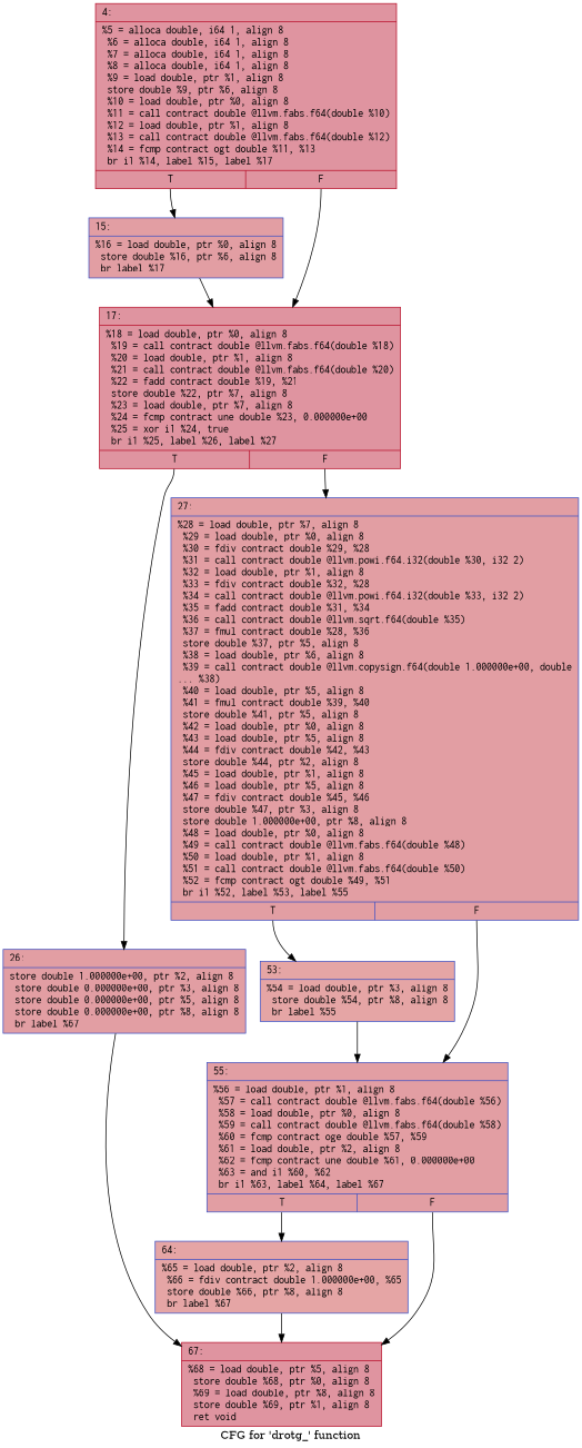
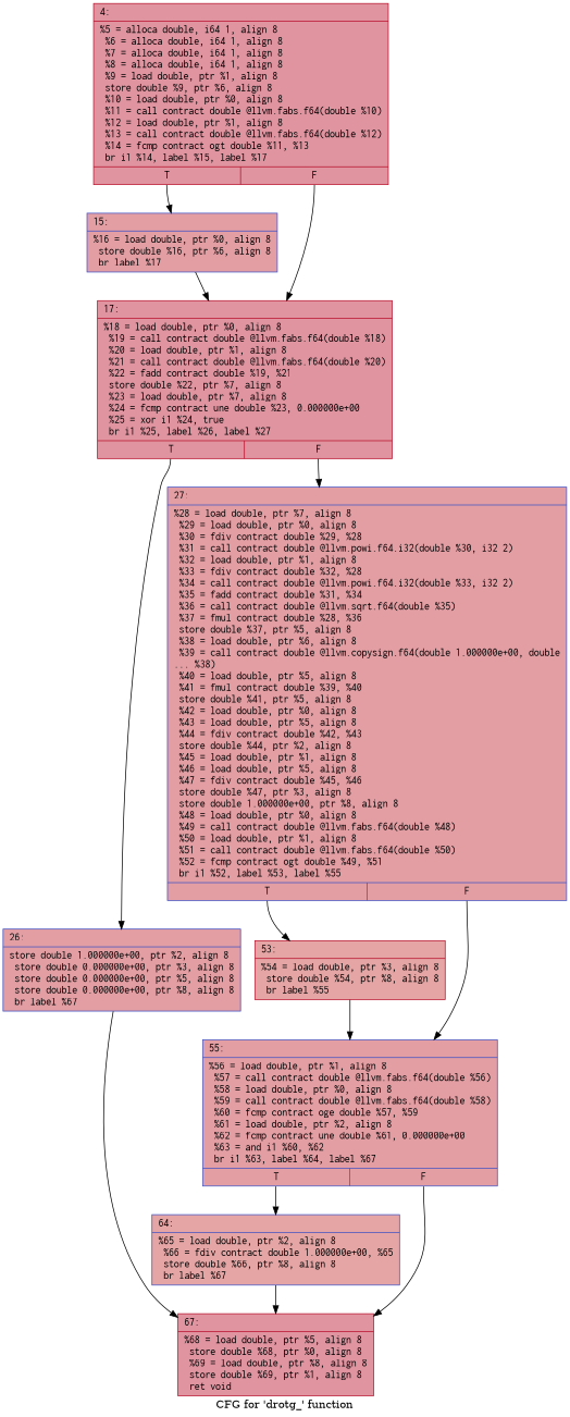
  digraph {
    label="CFG for 'drotg_' function"
    node [color="#3d50c3ff" fillcolor="#be242e70" fontname=Courier shape=record style=filled]
    n1 [color="#b70d28ff" fillcolor="#b70d2870" label="{4:\l|  %5 = alloca double, i64 1, align 8\l  %6 = alloca double, i64 1, align 8\l  %7 = alloca double, i64 1, align 8\l  %8 = alloca double, i64 1, align 8\l  %9 = load double, ptr %1, align 8\l  store double %9, ptr %6, align 8\l  %10 = load double, ptr %0, align 8\l  %11 = call contract double @llvm.fabs.f64(double %10)\l  %12 = load double, ptr %1, align 8\l  %13 = call contract double @llvm.fabs.f64(double %12)\l  %14 = fcmp contract ogt double %11, %13\l  br i1 %14, label %15, label %17\l|{<s0>T|<s1>F}}"]
    n2 [label="{15:\l|  %16 = load double, ptr %0, align 8\l  store double %16, ptr %6, align 8\l  br label %17\l}"]
    n3 [color="#b70d28ff" fillcolor="#b70d2870" label="{17:\l|  %18 = load double, ptr %0, align 8\l  %19 = call contract double @llvm.fabs.f64(double %18)\l  %20 = load double, ptr %1, align 8\l  %21 = call contract double @llvm.fabs.f64(double %20)\l  %22 = fadd contract double %19, %21\l  store double %22, ptr %7, align 8\l  %23 = load double, ptr %7, align 8\l  %24 = fcmp contract une double %23, 0.000000e+00\l  %25 = xor i1 %24, true\l  br i1 %25, label %26, label %27\l|{<s0>T|<s1>F}}"]
    n4 [label="{26:\l|  store double 1.000000e+00, ptr %2, align 8\l  store double 0.000000e+00, ptr %3, align 8\l  store double 0.000000e+00, ptr %5, align 8\l  store double 0.000000e+00, ptr %8, align 8\l  br label %67\l}"]
    n5 [label="{27:\l|  %28 = load double, ptr %7, align 8\l  %29 = load double, ptr %0, align 8\l  %30 = fdiv contract double %29, %28\l  %31 = call contract double @llvm.powi.f64.i32(double %30, i32 2)\l  %32 = load double, ptr %1, align 8\l  %33 = fdiv contract double %32, %28\l  %34 = call contract double @llvm.powi.f64.i32(double %33, i32 2)\l  %35 = fadd contract double %31, %34\l  %36 = call contract double @llvm.sqrt.f64(double %35)\l  %37 = fmul contract double %28, %36\l  store double %37, ptr %5, align 8\l  %38 = load double, ptr %6, align 8\l  %39 = call contract double @llvm.copysign.f64(double 1.000000e+00, double\l... %38)\l  %40 = load double, ptr %5, align 8\l  %41 = fmul contract double %39, %40\l  store double %41, ptr %5, align 8\l  %42 = load double, ptr %0, align 8\l  %43 = load double, ptr %5, align 8\l  %44 = fdiv contract double %42, %43\l  store double %44, ptr %2, align 8\l  %45 = load double, ptr %1, align 8\l  %46 = load double, ptr %5, align 8\l  %47 = fdiv contract double %45, %46\l  store double %47, ptr %3, align 8\l  store double 1.000000e+00, ptr %8, align 8\l  %48 = load double, ptr %0, align 8\l  %49 = call contract double @llvm.fabs.f64(double %48)\l  %50 = load double, ptr %1, align 8\l  %51 = call contract double @llvm.fabs.f64(double %50)\l  %52 = fcmp contract ogt double %49, %51\l  br i1 %52, label %53, label %55\l|{<s0>T|<s1>F}}"]
    n6 [color="#b70d28ff" fillcolor="#b70d2870" label="{67:\l|  %68 = load double, ptr %5, align 8\l  store double %68, ptr %0, align 8\l  %69 = load double, ptr %8, align 8\l  store double %69, ptr %1, align 8\l  ret void\l}"]
-   n7 [fillcolor="#c5333470" label="{53:\l|  %54 = load double, ptr %3, align 8\l  store double %54, ptr %8, align 8\l  br label %55\l}"]
+   n7 [color="#b70d28ff" fillcolor="#c5333470" label="{53:\l|  %54 = load double, ptr %3, align 8\l  store double %54, ptr %8, align 8\l  br label %55\l}"]
    n8 [label="{55:\l|  %56 = load double, ptr %1, align 8\l  %57 = call contract double @llvm.fabs.f64(double %56)\l  %58 = load double, ptr %0, align 8\l  %59 = call contract double @llvm.fabs.f64(double %58)\l  %60 = fcmp contract oge double %57, %59\l  %61 = load double, ptr %2, align 8\l  %62 = fcmp contract une double %61, 0.000000e+00\l  %63 = and i1 %60, %62\l  br i1 %63, label %64, label %67\l|{<s0>T|<s1>F}}"]
    n9 [fillcolor="#c5333470" label="{64:\l|  %65 = load double, ptr %2, align 8\l  %66 = fdiv contract double 1.000000e+00, %65\l  store double %66, ptr %8, align 8\l  br label %67\l}"]
    n1 -> n2 [tailport=s0]
    n1 -> n3 [tailport=s1]
    n2 -> n3
    n3 -> n4 [tailport=s0]
    n3 -> n5 [tailport=s1]
    n4 -> n6
    n5 -> n7 [tailport=s0]
    n5 -> n8 [tailport=s1]
    n7 -> n8
    n8 -> n6 [tailport=s1]
    n8 -> n9 [tailport=s0]
    n9 -> n6
  }
